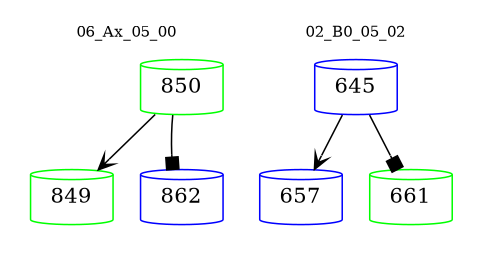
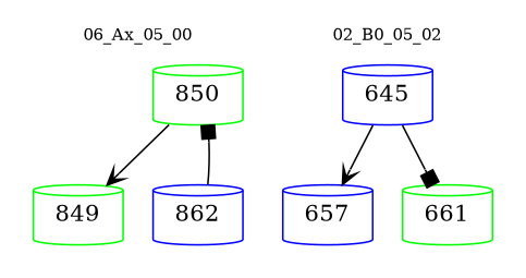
  digraph {
    fontname="DejaVu Serif"
    node [color=green fontname="DejaVu Serif" shape=cylinder]
    edge [arrowhead=vee color=black fontname="DejaVu Serif"]
    n1 [label=850]
    n2 [label=849]
    n3 [color=blue label=862]
    n4 [color=blue label=645]
    n5 [color=blue label=657]
    n6 [label=661]
    subgraph cluster_1 {
      color=white
      fontsize=10
      label="06_Ax_05_00"
      n1
      n2
      n3
    }
    subgraph cluster_2 {
      color=white
      fontsize=10
      label="02_B0_05_02"
      n4
      n5
      n6
    }
    n1 -> n2
-   n1 -> n3 [arrowhead=box]
+   n3 -> n1 [arrowhead=box]
    n4 -> n5
    n4 -> n6 [arrowhead=box]
  }
